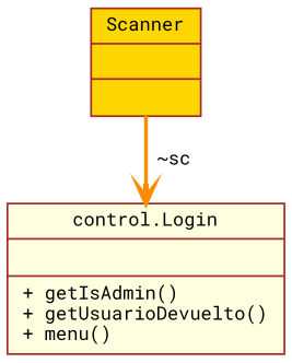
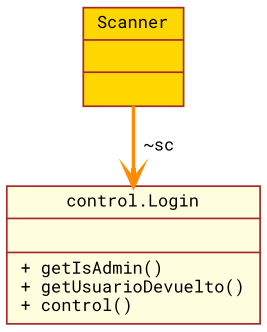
  digraph {
    fontname="Roboto Mono"
    node [color=brown fontname="Roboto Mono" fontsize=10 shape=record style=filled]
-   n1 [fillcolor=lightyellow fontcolor=black height=0.2 label="{control.Login\n||+ getIsAdmin()\l+ getUsuarioDevuelto()\l+ menu()\l}" width=0.4]
+   n1 [fillcolor=lightyellow fontcolor=black height=0.2 label="{control.Login\n||+ getIsAdmin()\l+ getUsuarioDevuelto()\l+ control()\l}" width=0.4]
    n2 [fillcolor=gold height=0.2 label="{Scanner\n||}" width=0.4]
    n2 -> n1 [arrowhead=vee color=darkorange fontname="Roboto Mono" fontsize=10 label=" ~sc" labelfontname=Helvetica labelfontsize=10 style=bold]
  }
